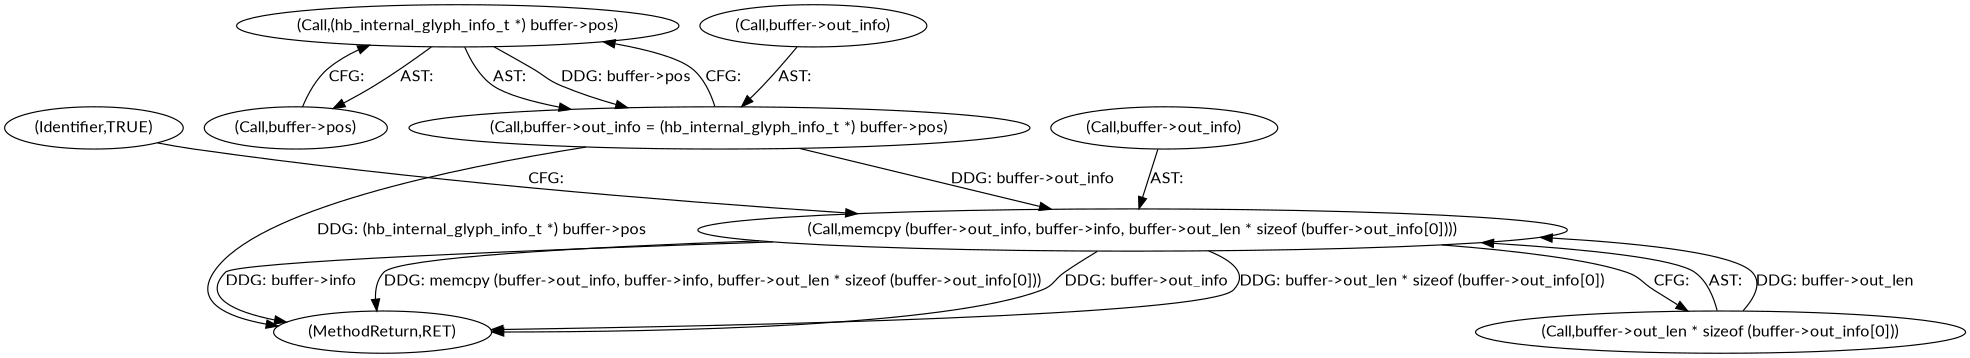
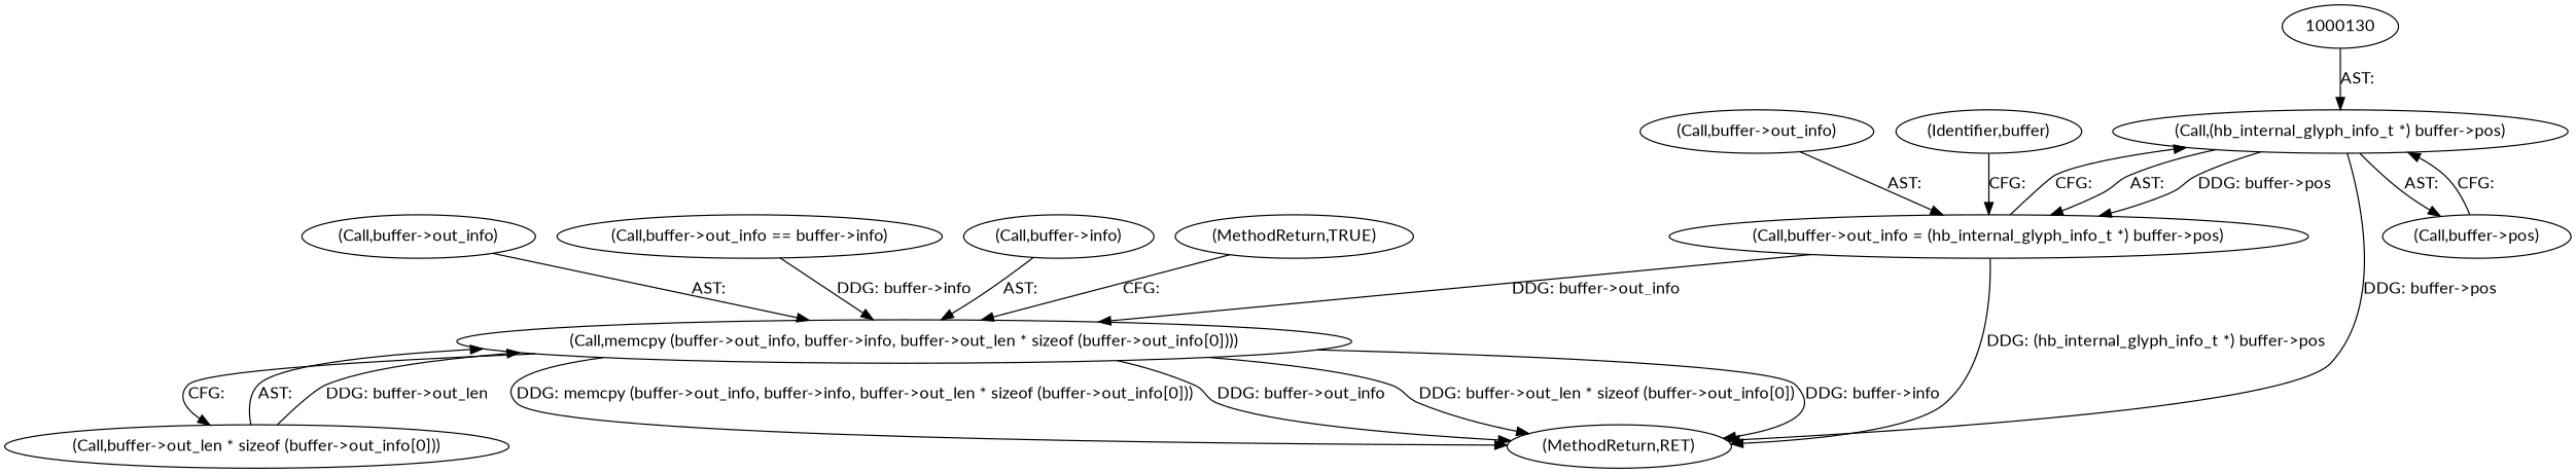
  digraph {
    fontname=Lato
    node [fontname=Lato]
    edge [fontname=Lato]
    n1 [label="(Call,(hb_internal_glyph_info_t *) buffer->pos)"]
    n2 [label="(Call,buffer->out_info = (hb_internal_glyph_info_t *) buffer->pos)"]
    n3 [label="(MethodReturn,RET)"]
    n4 [label="(Call,buffer->pos)"]
    n5 [label="(Call,memcpy (buffer->out_info, buffer->info, buffer->out_len * sizeof (buffer->out_info[0])))"]
    n6 [label="(Call,buffer->out_len * sizeof (buffer->out_info[0]))"]
    n7 [label="(Call,buffer->out_info)"]
-   n10 [label="(Identifier,TRUE)"]
+   n8 [label="(Call,buffer->out_info == buffer->info)"]
+   n9 [label="(Call,buffer->info)"]
+   n10 [label="(MethodReturn,TRUE)"]
    n11 [label="(Call,buffer->out_info)"]
+   n12 [label="(Identifier,buffer)"]
+   1000130
    n1 -> n2 [label="AST: "]
    n1 -> n2 [label="DDG: buffer->pos"]
+   n1 -> n3 [label="DDG: buffer->pos"]
    n1 -> n4 [label="AST: "]
    n2 -> n1 [label="CFG: "]
    n2 -> n3 [label="DDG: (hb_internal_glyph_info_t *) buffer->pos"]
    n2 -> n5 [label="DDG: buffer->out_info"]
    n4 -> n1 [label="CFG: "]
    n5 -> n3 [label="DDG: buffer->out_len * sizeof (buffer->out_info[0])"]
    n5 -> n3 [label="DDG: buffer->info"]
    n5 -> n3 [label="DDG: memcpy (buffer->out_info, buffer->info, buffer->out_len * sizeof (buffer->out_info[0]))"]
    n5 -> n3 [label="DDG: buffer->out_info"]
    n5 -> n6 [label="CFG: "]
    n6 -> n5 [label="AST: "]
    n6 -> n5 [label="DDG: buffer->out_len"]
    n7 -> n5 [label="AST: "]
+   n8 -> n5 [label="DDG: buffer->info"]
+   n9 -> n5 [label="AST: "]
    n10 -> n5 [label="CFG: "]
    n11 -> n2 [label="AST: "]
+   n12 -> n2 [label="CFG: "]
+   1000130 -> n1 [label="AST: "]
  }
